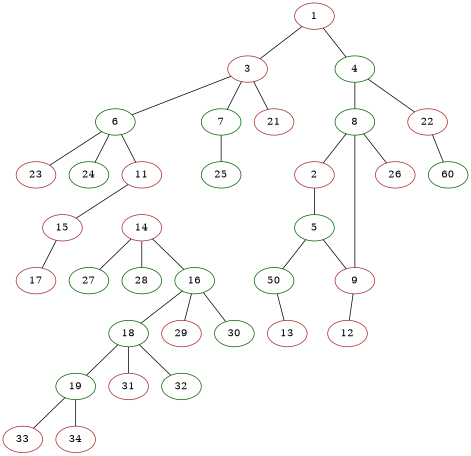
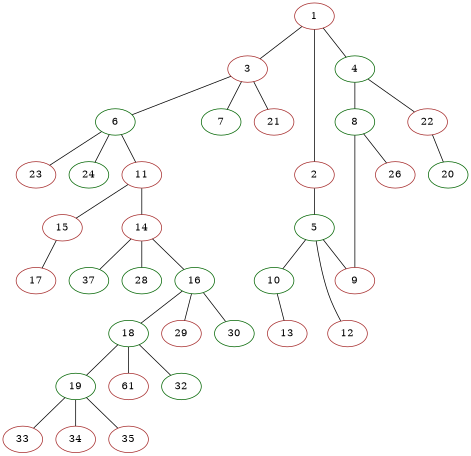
  graph {
    node [chem=H color=brown]
    edge [valence=1]
    1 [chem=C]
    2 [chem=C]
    3 [chem=C]
    4 [chem=C color=darkgreen]
    5 [chem=C color=darkgreen]
    6 [chem=C color=darkgreen]
    7 [chem=O color=darkgreen]
    21
    8 [chem=C color=darkgreen]
    22
    9 [chem=C]
-   10 [chem=N color=darkgreen label=50]
+   10 [chem=N color=darkgreen]
    11 [chem=N]
    23
    24 [color=darkgreen]
-   25 [color=darkgreen]
    26
-   20 [color=darkgreen label=60]
+   20 [color=darkgreen]
    12 [chem=O]
    13 [chem=N]
    14 [chem=C]
    15 [chem=N]
    16 [chem=C color=darkgreen]
-   27 [color=darkgreen]
+   27 [color=darkgreen label=37]
    28 [color=darkgreen]
    17 [chem=O]
    18 [chem=C color=darkgreen]
    29
    30 [color=darkgreen]
    19 [chem=C color=darkgreen]
-   31
+   31 [label=61]
    32 [color=darkgreen]
    33
    34
-   8 -- 2 [valence=2]
+   35
+   1 -- 2 [valence=2]
    1 -- 3
    1 -- 4
    2 -- 5
    3 -- 6
    3 -- 7
    3 -- 21
    4 -- 8 [valence=2]
    4 -- 22
    5 -- 9
    5 -- 10 [valence=2]
    6 -- 11
    6 -- 23
    6 -- 24
-   7 -- 25
    8 -- 9
    8 -- 26
    22 -- 20
-   9 -- 12 [valence=2]
+   5 -- 12 [valence=2]
    10 -- 13 [valence=2]
+   11 -- 14
    11 -- 15
    14 -- 16
    14 -- 27
    14 -- 28
    15 -- 17 [valence=2]
    16 -- 18
    16 -- 29
    16 -- 30
    18 -- 19
    18 -- 31
    18 -- 32
    19 -- 33
    19 -- 34
+   19 -- 35
  }
